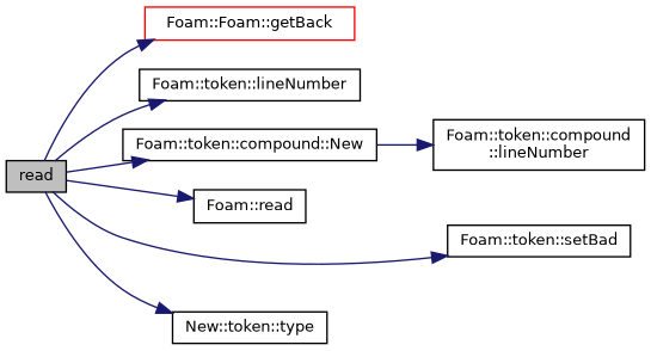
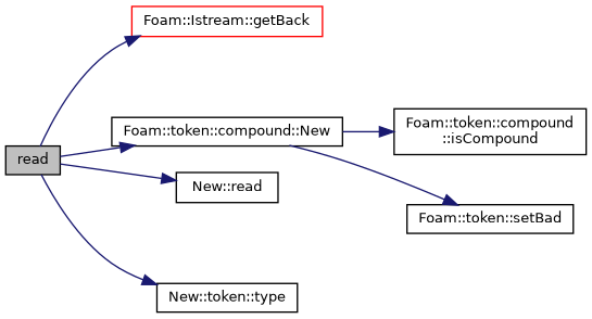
  digraph {
    rankdir=LR
    node [color=black fontname=Helvetica fontsize=10 shape=record]
    edge [color=midnightblue fontname=Helvetica fontsize=10 labelfontname=Helvetica labelfontsize=10 style=solid]
    n1 [fillcolor=grey75 fontcolor=black height=0.2 label=read style=filled width=0.4]
-   n2 [color=red height=0.2 label="Foam::Foam::getBack" width=0.4]
-   n3 [height=0.2 label="Foam::token::lineNumber" width=0.4]
+   n2 [color=red height=0.2 label="Foam::Istream::getBack" width=0.4]
    n4 [height=0.2 label="Foam::token::compound::New" width=0.4]
-   n5 [height=0.2 label="Foam::read" width=0.4]
+   n5 [height=0.2 label="New::read" width=0.4]
    n6 [height=0.2 label="Foam::token::setBad" width=0.4]
    n7 [height=0.2 label="New::token::type" width=0.4]
-   n8 [height=0.2 label="Foam::token::compound\l::lineNumber" width=0.4]
+   n8 [height=0.2 label="Foam::token::compound\l::isCompound" width=0.4]
    n1 -> n2
-   n1 -> n3
    n1 -> n4
    n1 -> n5
-   n1 -> n6
+   n4 -> n6
    n1 -> n7
    n4 -> n8
  }
